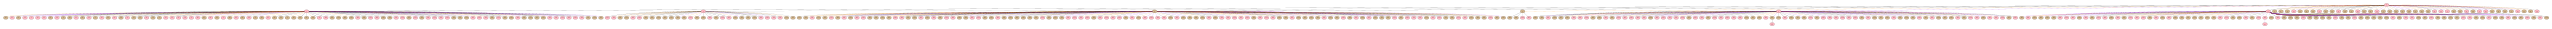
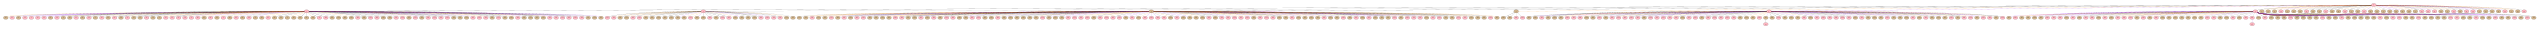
  graph {
    fontname="Liberation Mono"
    node [fillcolor=tan fontname="Liberation Mono" style=filled]
    edge [color=black fontname="Liberation Mono"]
    0 [fillcolor=lightpink]
    1 [fillcolor=lightpink]
    2 [fillcolor=lightpink]
    3
    4
    5 [fillcolor=lightpink]
    6 [fillcolor=lightpink]
    7
    8
    9
    10 [fillcolor=lightpink]
    11
    12
    13
    14 [fillcolor=lightpink]
    15
    16
    17 [fillcolor=lightpink]
    18
    19
    20 [fillcolor=lightpink]
    21
    22
    23 [fillcolor=lightpink]
    24
    25
    26
    27
    28
    29
    30
    31
    32 [fillcolor=lightpink]
    33 [fillcolor=lightpink]
    34 [fillcolor=lightpink]
    35
    36
    37 [fillcolor=lightpink]
    38
    39 [fillcolor=lightpink]
    40 [fillcolor=lightpink]
    41
    42
    43
    44
    45 [fillcolor=lightpink]
    47
    48
    49 [fillcolor=lightpink]
    50
    51 [fillcolor=lightpink]
    52
    53 [fillcolor=lightpink]
    54 [fillcolor=lightpink]
    55 [fillcolor=lightpink]
    56 [fillcolor=lightpink]
    57
    58 [fillcolor=lightpink]
    59
    60
    61 [fillcolor=lightpink]
    62
    63 [fillcolor=lightpink]
    64
    65 [fillcolor=lightpink]
    66
    67 [fillcolor=lightpink]
    68
    69 [fillcolor=lightpink]
    70
    71
    72 [fillcolor=lightpink]
    73
    74
    75 [fillcolor=lightpink]
    76 [fillcolor=lightpink]
    77 [fillcolor=lightpink]
    78 [fillcolor=lightpink]
    79 [fillcolor=lightpink]
    80 [fillcolor=lightpink]
    81
    82 [fillcolor=lightpink]
    83
    84 [fillcolor=lightpink]
    85
    86 [fillcolor=lightpink]
    87
    88 [fillcolor=lightpink]
    89
    90
    91 [fillcolor=lightpink]
    92
    93
    94
    95
    96
    97
    98
    99 [fillcolor=lightpink]
    100 [fillcolor=lightpink]
    101
    102
    103
    104
    105 [fillcolor=lightpink]
    106
    107 [fillcolor=lightpink]
    108 [fillcolor=lightpink]
    109
    110
    111 [fillcolor=lightpink]
    112 [fillcolor=lightpink]
    113
    114 [fillcolor=lightpink]
    115
    116 [fillcolor=lightpink]
    117 [fillcolor=lightpink]
    118 [fillcolor=lightpink]
    119 [fillcolor=lightpink]
    120
    121
    122
    123 [fillcolor=lightpink]
    124 [fillcolor=lightpink]
    125 [fillcolor=lightpink]
    126
    127 [fillcolor=lightpink]
    128
    129
    130 [fillcolor=lightpink]
    131
    132
    133
    134
    135 [fillcolor=lightpink]
    136 [fillcolor=lightpink]
    137 [fillcolor=lightpink]
    138 [fillcolor=lightpink]
    139 [fillcolor=lightpink]
    140 [fillcolor=lightpink]
    141
    142
    143
    144 [fillcolor=lightpink]
    145 [fillcolor=lightpink]
    146
    147
    148 [fillcolor=lightpink]
    149 [fillcolor=lightpink]
    150
    151
    152
    153
    154
    155
    156
    157 [fillcolor=lightpink]
    158
    159
    160 [fillcolor=lightpink]
    161
    162 [fillcolor=lightpink]
    163 [fillcolor=lightpink]
    164
    165
    166
    167
    168 [fillcolor=lightpink]
    169 [fillcolor=lightpink]
    170 [fillcolor=lightpink]
    171 [fillcolor=lightpink]
    172
    173
    174
    175
    176 [fillcolor=lightpink]
    177
    178
    179 [fillcolor=lightpink]
    180
    181 [fillcolor=lightpink]
    182
    183 [fillcolor=lightpink]
    184 [fillcolor=lightpink]
    185
    186
    187
    188
    189 [fillcolor=lightpink]
    190 [fillcolor=lightpink]
    191
    192
    193 [fillcolor=lightpink]
    194
    195 [fillcolor=lightpink]
    196
    197 [fillcolor=lightpink]
    198 [fillcolor=lightpink]
    199
    200
    201 [fillcolor=lightpink]
    202 [fillcolor=lightpink]
    203
    204
    205 [fillcolor=lightpink]
    206
    207
    208
    209
    210
    211
    212 [fillcolor=lightpink]
    213
    214
    215
    216 [fillcolor=lightpink]
    217 [fillcolor=lightpink]
    218 [fillcolor=lightpink]
    219 [fillcolor=lightpink]
    220
    221 [fillcolor=lightpink]
    222 [fillcolor=lightpink]
    223 [fillcolor=lightpink]
    224 [fillcolor=lightpink]
    225
    226 [fillcolor=lightpink]
    227
    228 [fillcolor=lightpink]
    229 [fillcolor=lightpink]
    230 [fillcolor=lightpink]
    231 [fillcolor=lightpink]
    232
    233 [fillcolor=lightpink]
    234
    235
    236
    237
    238 [fillcolor=lightpink]
    239
    240 [fillcolor=lightpink]
    241 [fillcolor=lightpink]
    242 [fillcolor=lightpink]
    243 [fillcolor=lightpink]
    244 [fillcolor=lightpink]
    245
    246 [fillcolor=lightpink]
    247 [fillcolor=lightpink]
    248 [fillcolor=lightpink]
    249
    250
    251 [fillcolor=lightpink]
    252
    253
    254
    255
    256 [fillcolor=lightpink]
    257
    258
    259 [fillcolor=lightpink]
    260
    261 [fillcolor=lightpink]
    262
    263 [fillcolor=lightpink]
    264
    265
    266
    267 [fillcolor=lightpink]
    268
    269 [fillcolor=lightpink]
    270 [fillcolor=lightpink]
    271 [fillcolor=lightpink]
    272
    273 [fillcolor=lightpink]
    274 [fillcolor=lightpink]
    275
    276
    277 [fillcolor=lightpink]
    278 [fillcolor=lightpink]
    279
    280
    281
    282 [fillcolor=lightpink]
    283
-   284
    288
    285
    286 [fillcolor=lightpink]
    287 [fillcolor=lightpink]
    289
    290
    291 [fillcolor=lightpink]
    293
    294
    295
    296 [fillcolor=lightpink]
    297 [fillcolor=lightpink]
    298 [fillcolor=lightpink]
    299
    300
    301 [fillcolor=lightpink]
    302
    303 [fillcolor=lightpink]
    304 [fillcolor=lightpink]
    305 [fillcolor=lightpink]
    306 [fillcolor=lightpink]
    307 [fillcolor=lightpink]
    308
    309 [fillcolor=lightpink]
    310 [fillcolor=lightpink]
    311 [fillcolor=lightpink]
    312 [fillcolor=lightpink]
    313 [fillcolor=lightpink]
    314
    315 [fillcolor=lightpink]
    316 [fillcolor=lightpink]
    317
    318 [fillcolor=lightpink]
    319 [fillcolor=lightpink]
    320 [fillcolor=lightpink]
    321 [fillcolor=lightpink]
    322 [fillcolor=lightpink]
    323
    324
    325
    326 [fillcolor=lightpink]
    327
    328
    329 [fillcolor=lightpink]
    330
    331
    332
    333 [fillcolor=lightpink]
    334
    335 [fillcolor=lightpink]
    336 [fillcolor=lightpink]
    337 [fillcolor=lightpink]
    338 [fillcolor=lightpink]
    339 [fillcolor=lightpink]
    340 [fillcolor=lightpink]
    341
    342 [fillcolor=lightpink]
    343
    344
    345
    346 [fillcolor=lightpink]
    347
    348
    349
    350 [fillcolor=lightpink]
    351
    352 [fillcolor=lightpink]
    353
    354
    355
    356 [fillcolor=lightpink]
    357
    358 [fillcolor=lightpink]
    359 [fillcolor=lightpink]
    360
    361 [fillcolor=lightpink]
    362 [fillcolor=lightpink]
-   363 [fillcolor=lightpink]
    364
    365 [fillcolor=lightpink]
    384
    386 [fillcolor=lightpink]
    387
    388
    389
    390
    385 [fillcolor=lightpink]
    392 [fillcolor=lightpink]
    393 [fillcolor=lightpink]
    394
    395 [fillcolor=lightpink]
    396
    397 [fillcolor=lightpink]
    398 [fillcolor=lightpink]
    399
    400 [fillcolor=lightpink]
    401
    402 [fillcolor=lightpink]
    403 [fillcolor=lightpink]
    404 [fillcolor=lightpink]
    405
    406 [fillcolor=lightpink]
    407
    408 [fillcolor=lightpink]
    409
    410
    411
    412
    413
    414
    415
    416 [fillcolor=lightpink]
    417 [fillcolor=lightpink]
    418
    419
    420 [fillcolor=lightpink]
    421
    422 [fillcolor=lightpink]
    423 [fillcolor=lightpink]
    424
    425 [fillcolor=lightpink]
    426
    391
    428
    429 [fillcolor=lightpink]
    430
    431
    432
    433
    434 [fillcolor=lightpink]
    435
    436
    437 [fillcolor=lightpink]
    438
    439
    440
    442
    443
    444 [fillcolor=lightpink]
    445
    446 [fillcolor=lightpink]
    427 [fillcolor=lightpink]
    366
    367
    368 [fillcolor=lightpink]
    369
    370
    371
    372
    373 [fillcolor=lightpink]
    374 [fillcolor=lightpink]
    375
    376
    377 [fillcolor=lightpink]
    378
    379
    380 [fillcolor=lightpink]
    381
    382
    383 [fillcolor=lightpink]
    448
    447 [fillcolor=lightpink]
    449
    292 [fillcolor=lightpink]
    441 [fillcolor=lightpink]
    0 -- 1
    0 -- 2 [color=gray40]
    0 -- 3
    0 -- 4 [color=darkorange]
    0 -- 5 [color=purple]
    0 -- 6
    0 -- 7 [color=darkorange]
    0 -- 8 [color=darkorange]
    0 -- 9 [color=darkorange]
    0 -- 10 [color=purple]
    0 -- 11 [color=darkorange]
    0 -- 12 [color=darkorange]
    0 -- 13 [color=gray40]
    0 -- 14 [color=gray40]
    0 -- 15 [color=gray40]
    0 -- 16 [color=gray40]
    0 -- 17
    0 -- 18
    0 -- 19 [color=darkorange]
    0 -- 20
    0 -- 21 [color=gray40]
    0 -- 22 [color=darkorange]
    0 -- 23 [color=purple]
    0 -- 24 [color=darkorange]
    0 -- 25 [color=gray40]
    0 -- 26 [color=darkorange]
    0 -- 27 [color=gray40]
    0 -- 28 [color=purple]
    0 -- 29 [color=purple]
    0 -- 30 [color=darkorange]
    0 -- 31 [color=darkorange]
    0 -- 32
    0 -- 33 [color=gray40]
    0 -- 34 [color=purple]
    0 -- 35 [color=darkorange]
    0 -- 36 [color=gray40]
    0 -- 37 [color=darkorange]
    0 -- 38 [color=gray40]
    0 -- 39 [color=gray40]
    0 -- 40 [color=purple]
    0 -- 41 [color=purple]
    0 -- 42 [color=darkorange]
    0 -- 43
    0 -- 44 [color=gray40]
    0 -- 45 [color=purple]
    0 -- 47 [color=darkorange]
    0 -- 48 [color=darkorange]
    0 -- 49 [color=gray40]
    1 -- 50 [color=darkorange]
    1 -- 51 [color=gray40]
    1 -- 52 [color=purple]
    1 -- 53 [color=gray40]
    1 -- 54 [color=purple]
    1 -- 55 [color=purple]
    1 -- 56 [color=purple]
    1 -- 57 [color=purple]
    1 -- 58
    1 -- 59 [color=darkorange]
    1 -- 60
    1 -- 61 [color=gray40]
    1 -- 62 [color=gray40]
    1 -- 63
    1 -- 64 [color=gray40]
    1 -- 65 [color=gray40]
    1 -- 66 [color=darkorange]
    1 -- 67
    1 -- 68
    1 -- 69 [color=darkorange]
    1 -- 70
    1 -- 71
    1 -- 72
    1 -- 73 [color=gray40]
    1 -- 74 [color=darkorange]
    1 -- 75 [color=darkorange]
    1 -- 76
    1 -- 77
    1 -- 78 [color=darkorange]
    1 -- 79 [color=purple]
    1 -- 80 [color=darkorange]
    1 -- 81 [color=darkorange]
    1 -- 82 [color=purple]
    1 -- 83 [color=darkorange]
    1 -- 84 [color=gray40]
    1 -- 85 [color=darkorange]
    1 -- 86 [color=purple]
    1 -- 87 [color=gray40]
    1 -- 88 [color=gray40]
    1 -- 89 [color=purple]
    1 -- 90 [color=darkorange]
    1 -- 91 [color=darkorange]
    1 -- 92
    1 -- 93
    1 -- 94 [color=darkorange]
    1 -- 95 [color=darkorange]
    1 -- 96
    1 -- 97
    1 -- 98 [color=darkorange]
    1 -- 99
    1 -- 100
    1 -- 101 [color=gray40]
    1 -- 102 [color=gray40]
    1 -- 103 [color=darkorange]
    1 -- 104 [color=darkorange]
    1 -- 105 [color=gray40]
    1 -- 106
    1 -- 107
    1 -- 108 [color=gray40]
    1 -- 109
    1 -- 110 [color=gray40]
    1 -- 111 [color=gray40]
    1 -- 112 [color=gray40]
    1 -- 113 [color=darkorange]
    1 -- 114 [color=darkorange]
    1 -- 115 [color=purple]
    1 -- 116
    1 -- 117 [color=gray40]
    1 -- 118
    1 -- 119
    1 -- 120 [color=purple]
    1 -- 121
    1 -- 122 [color=gray40]
    1 -- 123 [color=purple]
    1 -- 124 [color=darkorange]
    1 -- 125 [color=darkorange]
    1 -- 126
    1 -- 127
    1 -- 128
    1 -- 129 [color=gray40]
    1 -- 130 [color=darkorange]
    1 -- 131 [color=purple]
    1 -- 132 [color=gray40]
    1 -- 133
    1 -- 134
    1 -- 135 [color=darkorange]
    1 -- 136 [color=purple]
    1 -- 137 [color=purple]
    1 -- 138
    1 -- 139
    1 -- 140 [color=purple]
    1 -- 141 [color=gray40]
    1 -- 142 [color=gray40]
    1 -- 143 [color=purple]
    2 -- 144
    2 -- 145 [color=darkorange]
    2 -- 146
    2 -- 147 [color=darkorange]
    2 -- 148
    2 -- 149 [color=darkorange]
    2 -- 150
    2 -- 151 [color=gray40]
    2 -- 152 [color=gray40]
    2 -- 153
    2 -- 154
    2 -- 155 [color=purple]
    2 -- 156 [color=darkorange]
    2 -- 157 [color=darkorange]
    2 -- 158 [color=purple]
    2 -- 159
    2 -- 160 [color=gray40]
    2 -- 161 [color=gray40]
    2 -- 162
    2 -- 163
    2 -- 164 [color=darkorange]
    2 -- 165 [color=purple]
    2 -- 166 [color=gray40]
    2 -- 167
    2 -- 168
    2 -- 169 [color=purple]
    2 -- 170 [color=gray40]
    2 -- 171
    2 -- 172 [color=darkorange]
    2 -- 173 [color=gray40]
    3 -- 174 [color=gray40]
    3 -- 175 [color=darkorange]
    3 -- 176 [color=darkorange]
    3 -- 177 [color=gray40]
    3 -- 178 [color=darkorange]
    3 -- 179 [color=darkorange]
    3 -- 180 [color=purple]
    3 -- 181
    3 -- 182
    3 -- 183 [color=purple]
    3 -- 184 [color=gray40]
    3 -- 185
    3 -- 186 [color=purple]
    3 -- 187 [color=darkorange]
    3 -- 188 [color=darkorange]
    3 -- 189 [color=darkorange]
    3 -- 190
    3 -- 191
    3 -- 192
    3 -- 193 [color=purple]
    3 -- 194
    3 -- 195 [color=darkorange]
    3 -- 196
    3 -- 197
    3 -- 198 [color=darkorange]
    3 -- 199
    3 -- 200 [color=purple]
    3 -- 201
    3 -- 202 [color=gray40]
    3 -- 203 [color=gray40]
    3 -- 204 [color=darkorange]
    3 -- 205 [color=gray40]
    3 -- 206 [color=purple]
    3 -- 207 [color=gray40]
    3 -- 208
    3 -- 209 [color=gray40]
    3 -- 210 [color=gray40]
    3 -- 211 [color=darkorange]
    3 -- 212
    3 -- 213 [color=purple]
    3 -- 214
    3 -- 215 [color=purple]
    3 -- 216 [color=purple]
    3 -- 217 [color=gray40]
    3 -- 218 [color=darkorange]
    3 -- 219 [color=darkorange]
    3 -- 220
    3 -- 221 [color=darkorange]
    3 -- 222 [color=darkorange]
    3 -- 223
    3 -- 224 [color=purple]
    3 -- 225 [color=purple]
    3 -- 226 [color=gray40]
    3 -- 227 [color=darkorange]
    3 -- 228 [color=purple]
    3 -- 229 [color=purple]
    3 -- 230 [color=purple]
    3 -- 231 [color=gray40]
    3 -- 232 [color=darkorange]
    3 -- 233
    3 -- 234 [color=purple]
    3 -- 235 [color=purple]
    3 -- 236 [color=darkorange]
    3 -- 237 [color=darkorange]
    3 -- 238
    3 -- 239 [color=gray40]
    3 -- 240
    3 -- 241 [color=purple]
    3 -- 242 [color=gray40]
    3 -- 243 [color=darkorange]
    3 -- 244 [color=darkorange]
    3 -- 245 [color=purple]
    3 -- 246 [color=darkorange]
    3 -- 247 [color=gray40]
    3 -- 248 [color=darkorange]
    3 -- 249
    3 -- 250
    3 -- 251 [color=darkorange]
    3 -- 252 [color=purple]
    3 -- 253 [color=gray40]
    3 -- 254 [color=darkorange]
    3 -- 255 [color=purple]
    3 -- 256 [color=darkorange]
    3 -- 257
    3 -- 258 [color=purple]
    3 -- 259 [color=gray40]
    3 -- 260 [color=darkorange]
    3 -- 261 [color=gray40]
    3 -- 262
    3 -- 263 [color=purple]
    3 -- 264 [color=purple]
    3 -- 265 [color=purple]
    3 -- 266
    3 -- 267
    3 -- 268 [color=purple]
    3 -- 269 [color=darkorange]
    3 -- 270 [color=gray40]
    3 -- 271
    3 -- 272 [color=purple]
    3 -- 273 [color=darkorange]
    3 -- 274
    3 -- 275 [color=gray40]
    3 -- 276
    3 -- 277 [color=gray40]
    3 -- 278 [color=darkorange]
    3 -- 279
    3 -- 280 [color=darkorange]
    3 -- 281 [color=gray40]
    3 -- 282 [color=gray40]
    3 -- 283 [color=darkorange]
-   3 -- 284 [color=purple]
    4 -- 288
    4 -- 285 [color=gray40]
    4 -- 286 [color=gray40]
    4 -- 287 [color=gray40]
    5 -- 289
    5 -- 290 [color=purple]
    5 -- 291 [color=gray40]
    5 -- 293
    5 -- 294
    5 -- 295 [color=darkorange]
    5 -- 296 [color=darkorange]
    5 -- 297 [color=purple]
    5 -- 298 [color=darkorange]
    5 -- 299
    5 -- 300 [color=gray40]
    5 -- 301 [color=gray40]
    5 -- 302 [color=purple]
    5 -- 303
    5 -- 304 [color=darkorange]
    5 -- 305 [color=gray40]
    5 -- 306
    5 -- 307 [color=purple]
    5 -- 308
    5 -- 309 [color=purple]
    5 -- 310 [color=purple]
    5 -- 311
    5 -- 312 [color=darkorange]
    5 -- 313
    5 -- 314 [color=purple]
    5 -- 315 [color=gray40]
    5 -- 316 [color=purple]
    5 -- 317
    5 -- 318
    5 -- 319 [color=gray40]
    5 -- 320 [color=gray40]
    5 -- 321 [color=gray40]
    5 -- 322 [color=gray40]
    5 -- 323 [color=gray40]
    5 -- 324 [color=darkorange]
    5 -- 325 [color=darkorange]
    5 -- 326 [color=darkorange]
    5 -- 327 [color=purple]
    5 -- 328
    5 -- 329
    5 -- 330
    5 -- 331 [color=gray40]
    5 -- 332 [color=purple]
    5 -- 333 [color=darkorange]
    5 -- 334
    5 -- 335 [color=purple]
    5 -- 336 [color=purple]
    5 -- 337 [color=gray40]
    5 -- 338 [color=gray40]
    5 -- 339
    5 -- 340
    5 -- 341 [color=gray40]
    5 -- 342 [color=purple]
    5 -- 343 [color=gray40]
    5 -- 344
    5 -- 345 [color=darkorange]
    5 -- 346 [color=purple]
    5 -- 347 [color=gray40]
    5 -- 348 [color=purple]
    5 -- 349 [color=gray40]
    5 -- 350 [color=purple]
    5 -- 351 [color=gray40]
    5 -- 352 [color=darkorange]
    5 -- 353
    5 -- 354 [color=gray40]
    5 -- 355 [color=purple]
    5 -- 356 [color=darkorange]
    5 -- 357
    5 -- 358
    5 -- 359 [color=darkorange]
    5 -- 360 [color=purple]
    5 -- 361 [color=purple]
    5 -- 362 [color=darkorange]
-   5 -- 363 [color=purple]
    5 -- 364 [color=gray40]
    5 -- 365
    6 -- 384 [color=purple]
    6 -- 386 [color=darkorange]
    6 -- 387 [color=darkorange]
    6 -- 388 [color=purple]
    6 -- 389 [color=purple]
    6 -- 390
    6 -- 385 [color=purple]
    6 -- 392 [color=gray40]
    6 -- 393 [color=purple]
    6 -- 394 [color=purple]
    6 -- 395 [color=gray40]
    6 -- 396 [color=gray40]
    6 -- 397
    6 -- 398 [color=gray40]
    6 -- 399 [color=darkorange]
    6 -- 400 [color=gray40]
    6 -- 401 [color=gray40]
    6 -- 402 [color=darkorange]
    6 -- 403 [color=darkorange]
    6 -- 404
    6 -- 405 [color=darkorange]
    6 -- 406 [color=purple]
    6 -- 407 [color=darkorange]
    6 -- 408
    6 -- 409 [color=purple]
    6 -- 410 [color=darkorange]
    6 -- 411 [color=gray40]
    6 -- 412 [color=gray40]
    6 -- 413 [color=darkorange]
    6 -- 414 [color=darkorange]
    6 -- 415 [color=purple]
    6 -- 416 [color=gray40]
    6 -- 417
    6 -- 418 [color=purple]
    6 -- 419 [color=gray40]
    6 -- 420
    6 -- 421 [color=gray40]
    6 -- 422 [color=purple]
    6 -- 423 [color=gray40]
    6 -- 424 [color=purple]
    6 -- 425
    6 -- 426 [color=purple]
    6 -- 391 [color=gray40]
    6 -- 428
    6 -- 429 [color=darkorange]
    6 -- 430 [color=darkorange]
    6 -- 431 [color=darkorange]
    6 -- 432 [color=gray40]
    6 -- 433
    6 -- 434 [color=darkorange]
    6 -- 435
    6 -- 436 [color=gray40]
    6 -- 437
    6 -- 438 [color=darkorange]
    6 -- 439 [color=darkorange]
    6 -- 440 [color=gray40]
    6 -- 442
    6 -- 443 [color=gray40]
    6 -- 444 [color=purple]
    6 -- 445 [color=darkorange]
    6 -- 446
    6 -- 427 [color=gray40]
    6 -- 366 [color=purple]
    6 -- 367 [color=darkorange]
    6 -- 368 [color=purple]
    6 -- 369 [color=darkorange]
    6 -- 370 [color=darkorange]
    6 -- 371 [color=purple]
    6 -- 372
    6 -- 373 [color=gray40]
    6 -- 374 [color=gray40]
    6 -- 375 [color=darkorange]
    6 -- 376 [color=gray40]
    6 -- 377 [color=gray40]
    6 -- 378
    6 -- 379 [color=purple]
    6 -- 380 [color=purple]
    6 -- 381 [color=purple]
    6 -- 382 [color=purple]
    6 -- 383 [color=purple]
    7 -- 448 [color=gray40]
    7 -- 447 [color=gray40]
    8 -- 449
    327 -- 292
    423 -- 441 [color=purple]
  }
